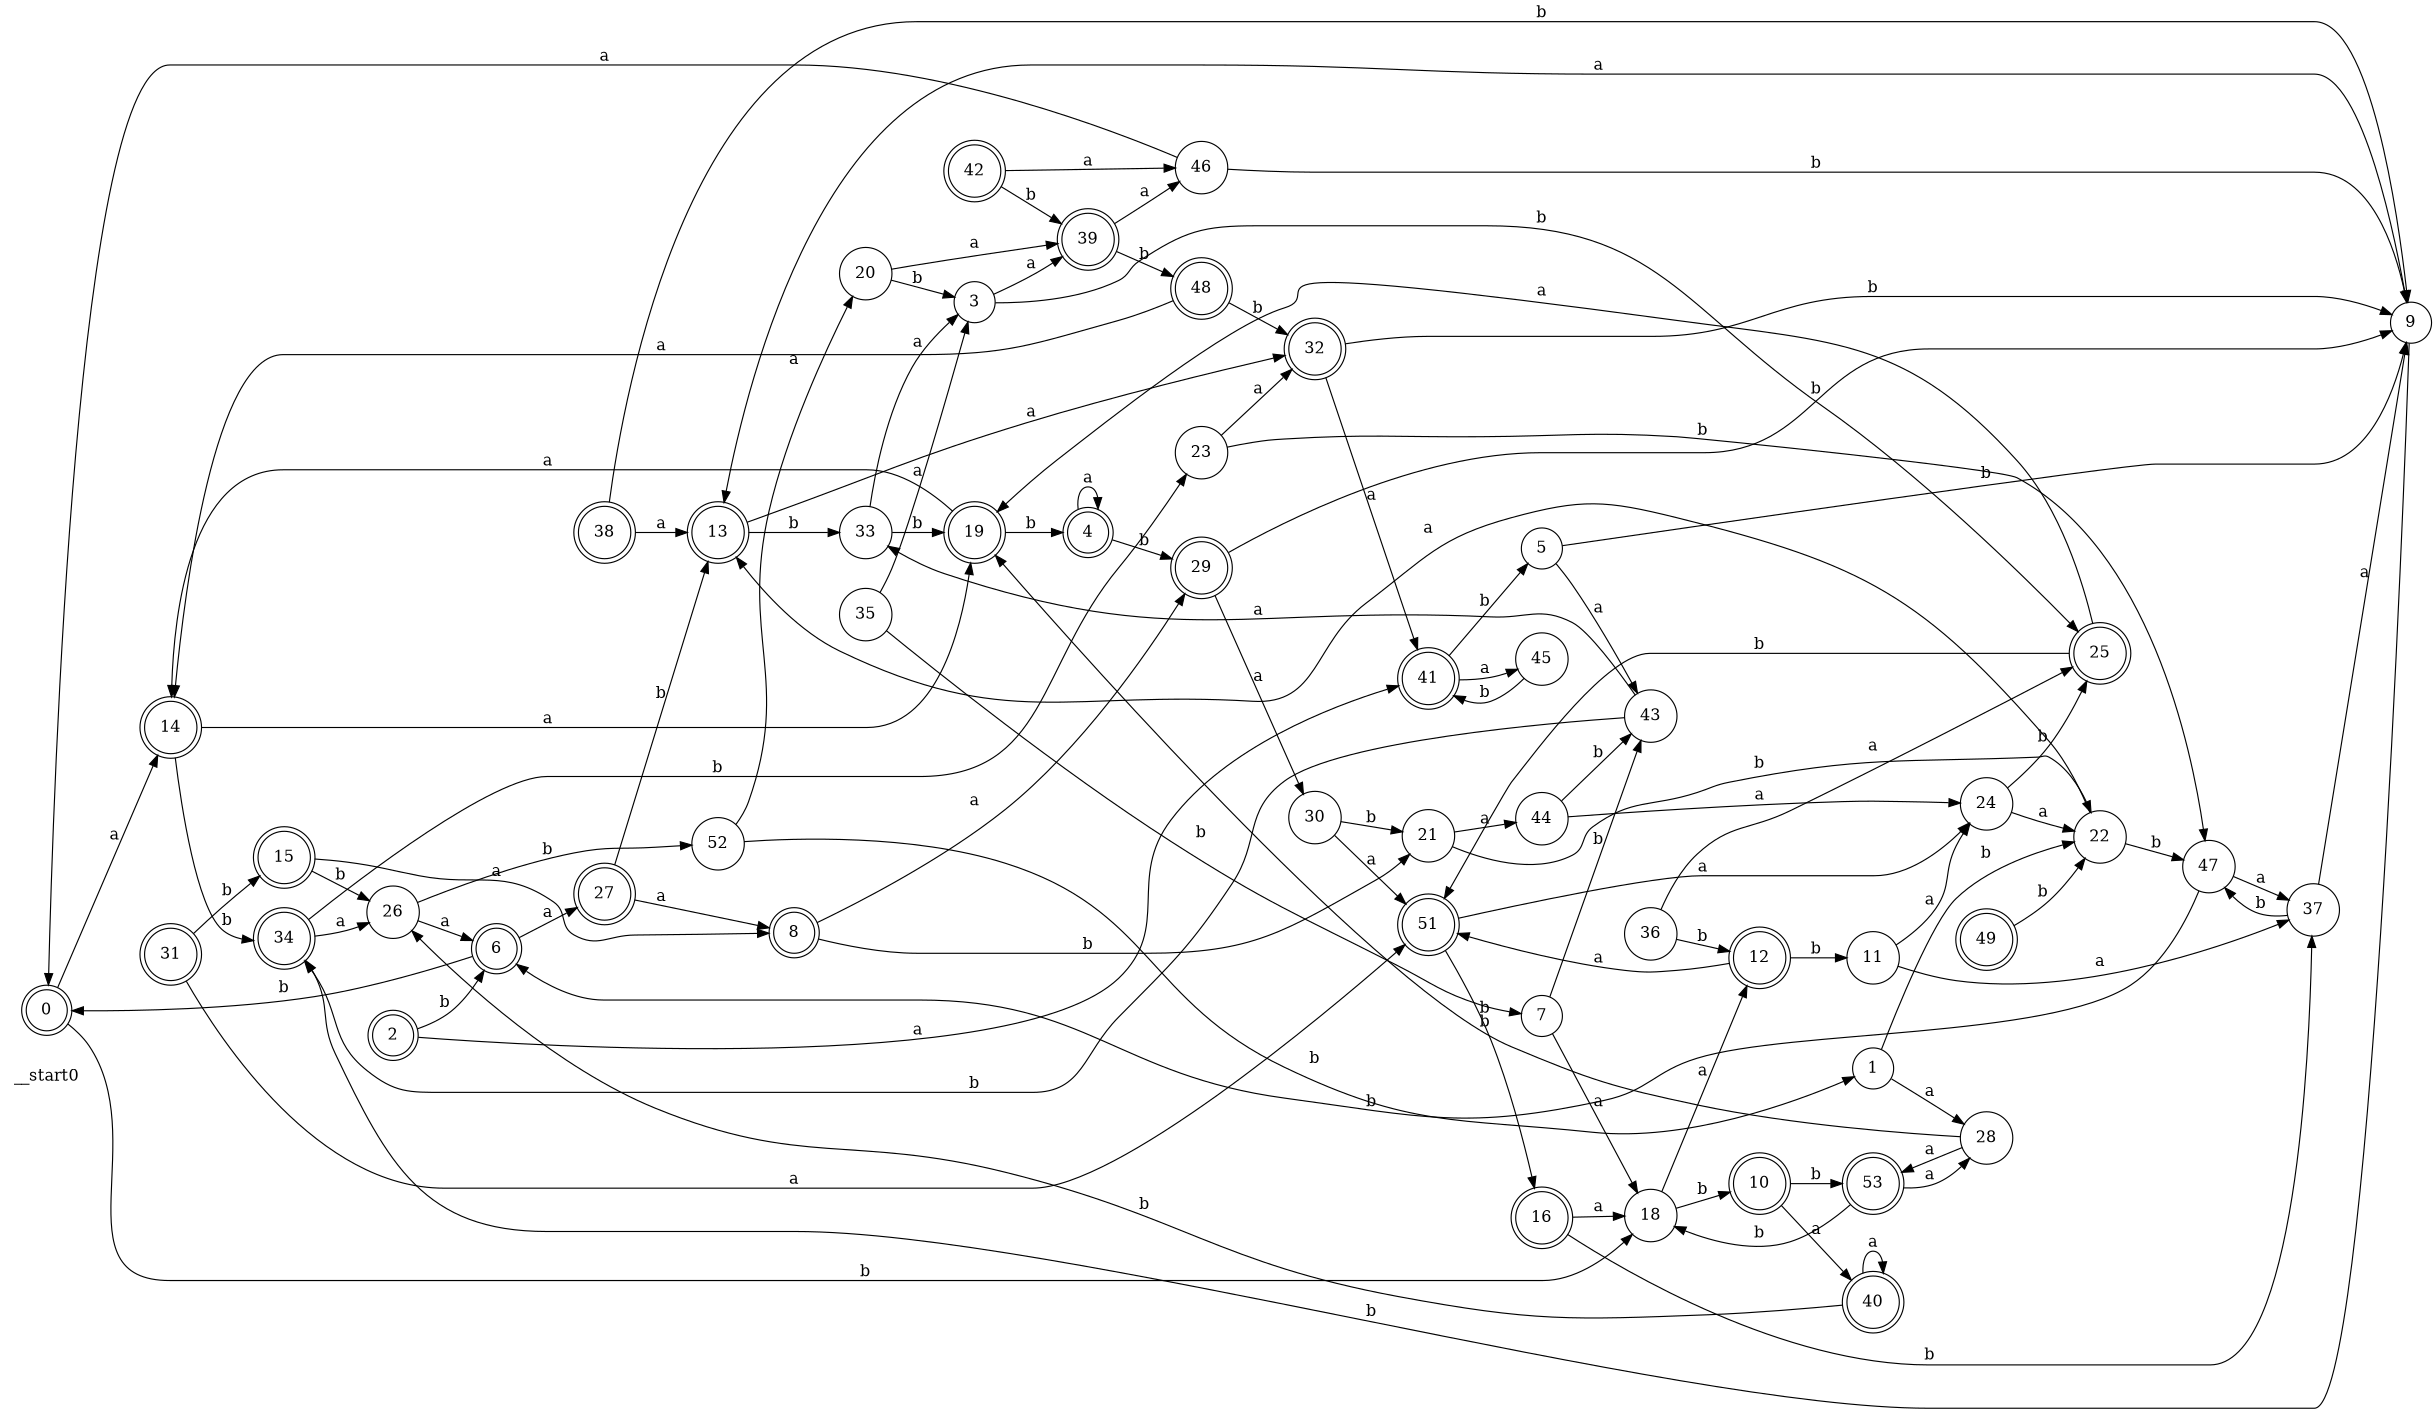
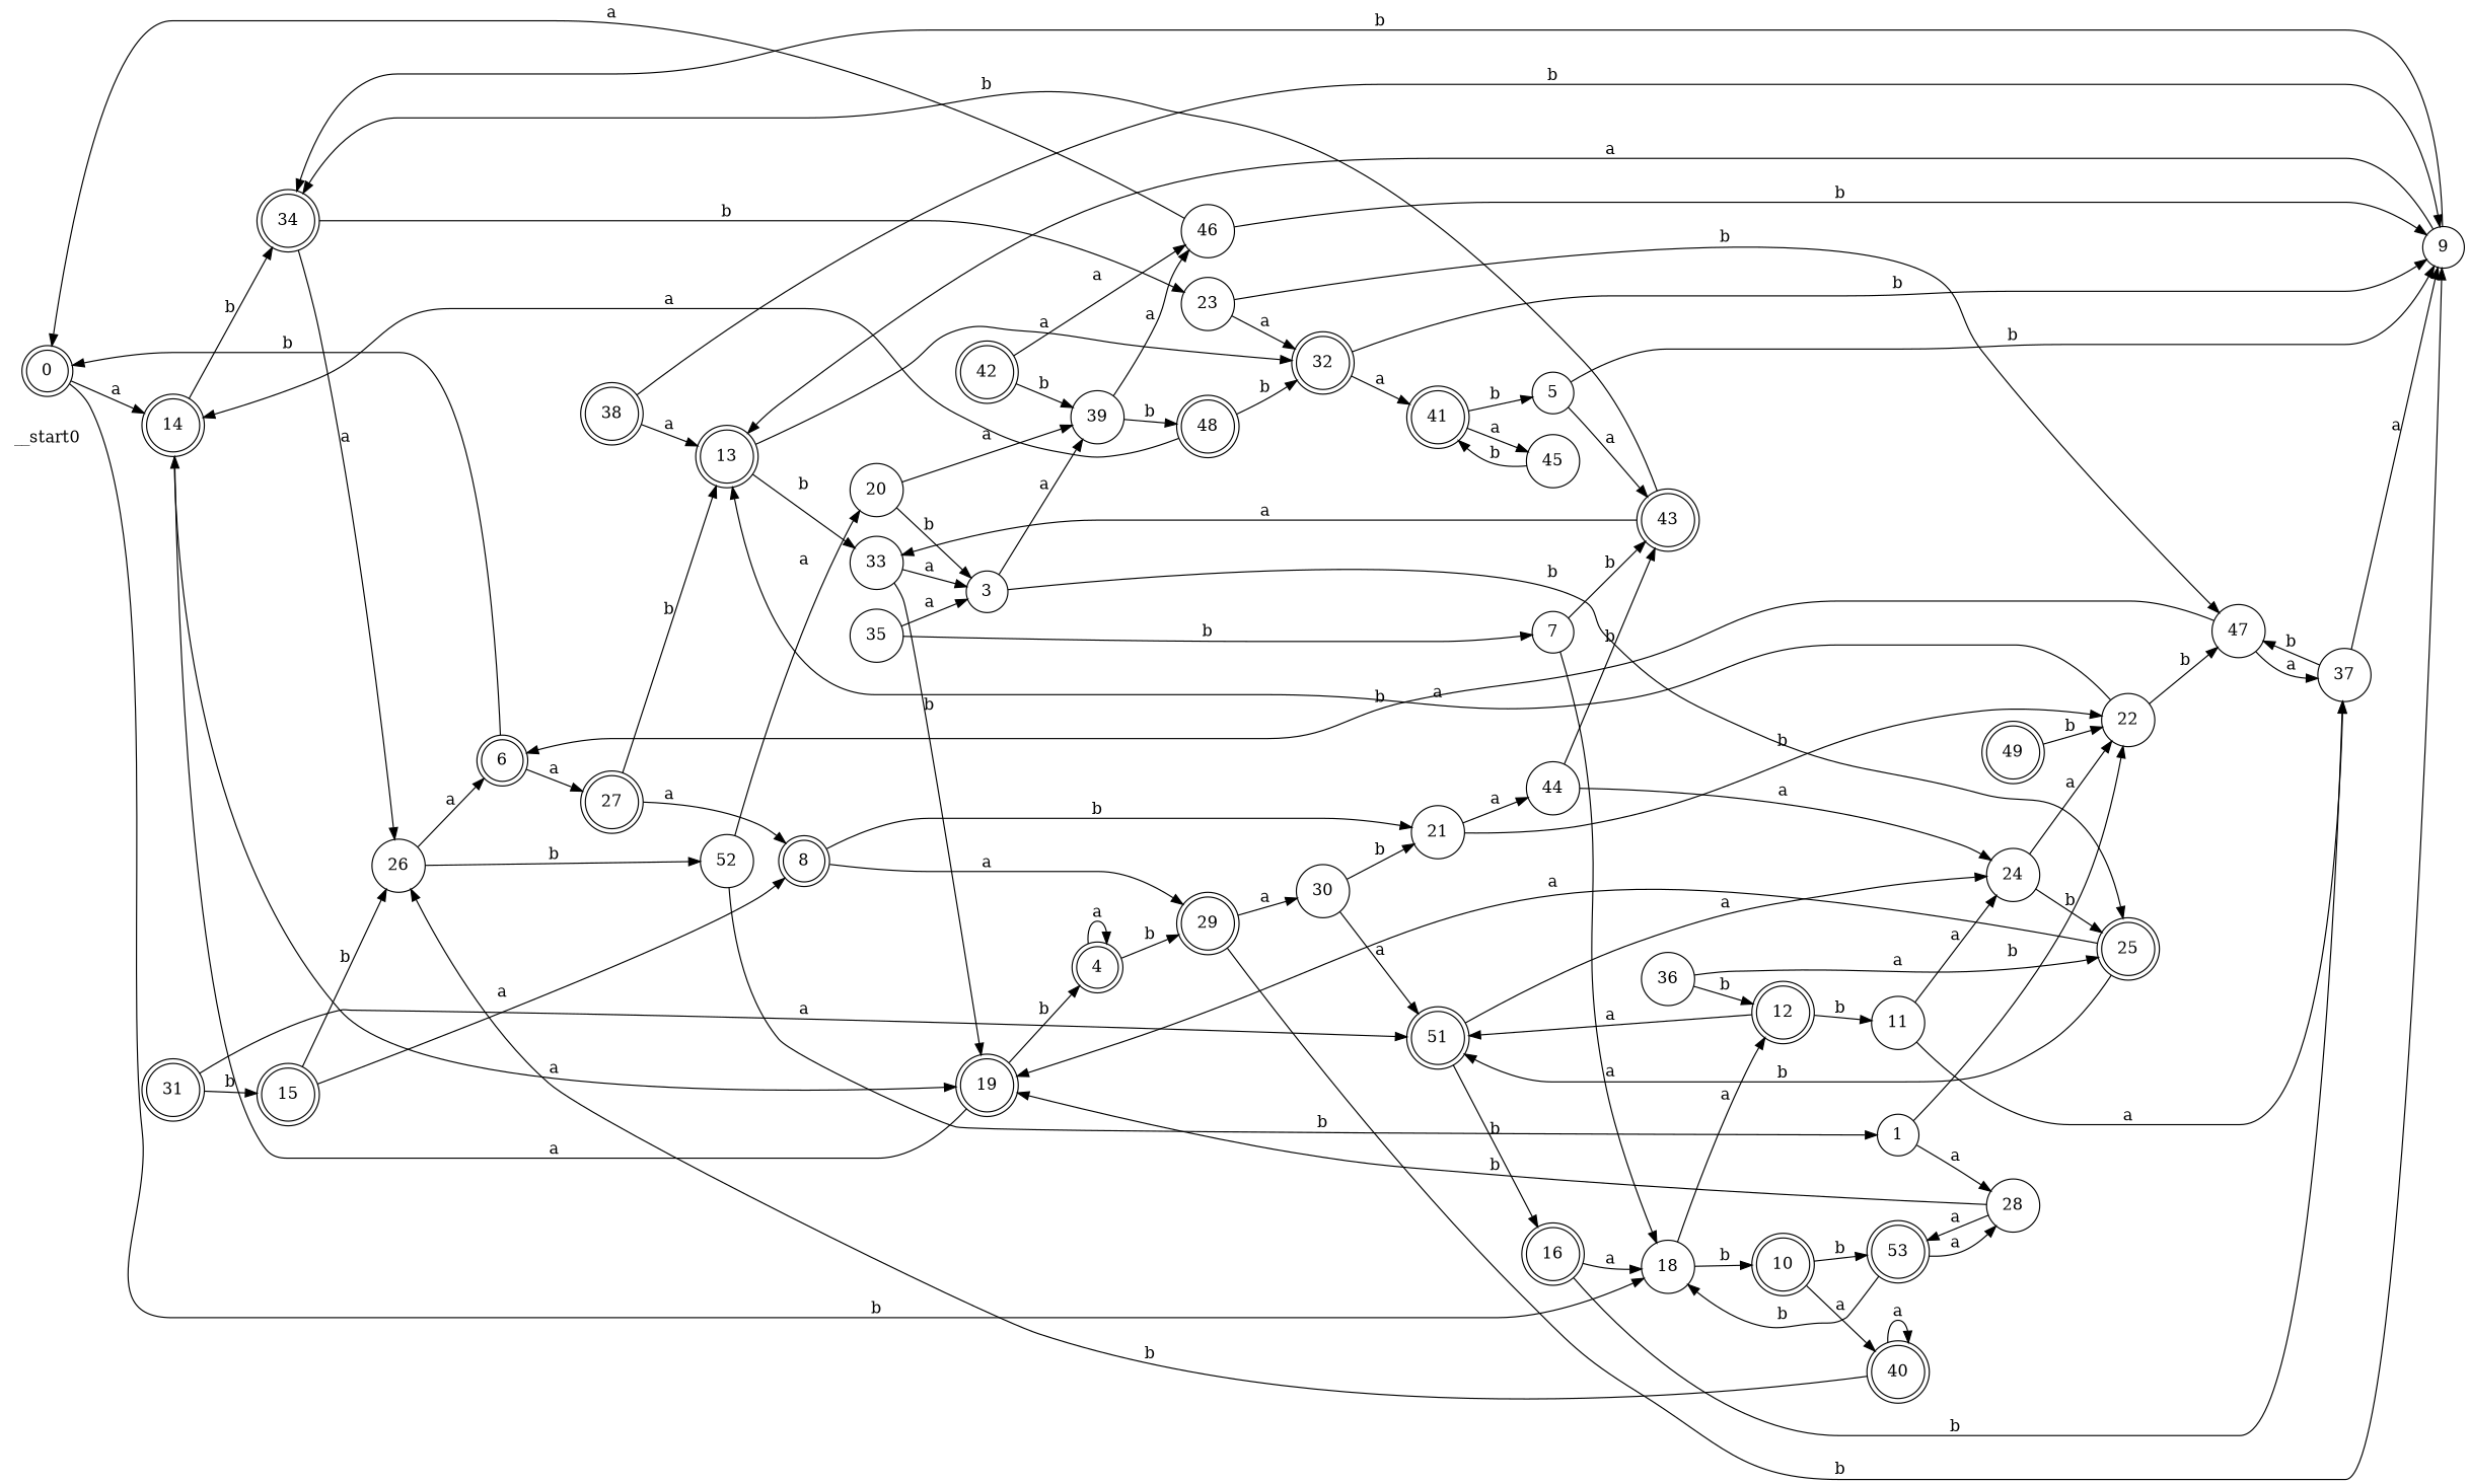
  digraph {
    rankdir=LR
    node [shape=doublecircle color=black fillcolor=white style="rounded,filled"]
    __start0 [shape=none color="" fillcolor="" style=""]
    n2 [label=0]
    n3 [label=14]
    n4 [label=18 shape=circle style=filled]
    n5 [label=34]
    n6 [label=19]
    n7 [label=10]
    n8 [label=12]
    n9 [label=1 shape=circle style=filled]
    n10 [label=22 shape=circle style=filled]
    n11 [label=28 shape=circle style=filled]
    n12 [label=13]
    n13 [label=47 shape=circle style=filled]
    n14 [label=53]
-   n15 [label=2]
    n16 [label=6]
    n17 [label=41]
    n18 [label=27]
    n19 [label=5 shape=circle style=filled]
    n20 [label=45 shape=circle style=filled]
    n21 [label=3 shape=circle style=filled]
    n22 [label=25]
-   n23 [label=39]
+   n23 [label=39 shape=circle]
    n24 [label=51]
    n25 [label=46 shape=circle style=filled]
    n26 [label=48]
    n27 [label=4]
    n28 [label=29]
    n29 [label=9 shape=circle style=filled]
    n30 [label=30 shape=circle style=filled]
-   n31 [label=43 shape=circle]
+   n31 [label=43]
    n32 [label=33 shape=circle style=filled]
    n33 [label=8]
    n34 [label=7 shape=circle style=filled]
    n35 [label=21 shape=circle style=filled]
    n36 [label=44 shape=circle style=filled]
    n37 [label=32]
    n38 [label=26 shape=circle style=filled]
    n39 [label=23 shape=circle style=filled]
    n40 [label=40]
    n41 [label=11 shape=circle style=filled]
    n42 [label=24 shape=circle style=filled]
    n43 [label=37 shape=circle style=filled]
    n44 [label=16]
    n45 [label=15 style=filled]
    n46 [label=52 shape=circle style=filled]
    n47 [label=42]
    n48 [label=20 shape=circle style=filled]
    n49 [label=31]
    n50 [label=35 shape=circle style=filled]
    n51 [label=36 shape=circle style=filled]
    n52 [label=38]
    n53 [label=49]
    n2 -> n3 [label=a]
    n2 -> n4 [label=b]
    n3 -> n5 [label=b]
    n3 -> n6 [label=a]
    n4 -> n7 [label=b]
    n4 -> n8 [label=a]
    n5 -> n38 [label=a]
    n5 -> n39 [label=b]
    n6 -> n3 [label=a]
    n6 -> n27 [label=b]
    n7 -> n14 [label=b]
    n7 -> n40 [label=a]
    n8 -> n24 [label=a]
    n8 -> n41 [label=b]
    n9 -> n10 [label=b]
    n9 -> n11 [label=a]
    n10 -> n12 [label=a]
    n10 -> n13 [label=b]
    n11 -> n6 [label=b]
    n11 -> n14 [label=a]
    n12 -> n32 [label=b]
    n12 -> n37 [label=a]
    n13 -> n16 [label=b]
    n13 -> n43 [label=a]
    n14 -> n4 [label=b]
    n14 -> n11 [label=a]
-   n15 -> n16 [label=b]
-   n15 -> n17 [label=a]
    n16 -> n2 [label=b]
    n16 -> n18 [label=a]
    n17 -> n19 [label=b]
    n17 -> n20 [label=a]
    n18 -> n12 [label=b]
    n18 -> n33 [label=a]
    n19 -> n29 [label=b]
    n19 -> n31 [label=a]
    n20 -> n17 [label=b]
    n21 -> n22 [label=b]
    n21 -> n23 [label=a]
    n22 -> n6 [label=a]
    n22 -> n24 [label=b]
    n23 -> n25 [label=a]
    n23 -> n26 [label=b]
    n24 -> n42 [label=a]
    n24 -> n44 [label=b]
    n25 -> n2 [label=a]
    n25 -> n29 [label=b]
    n26 -> n3 [label=a]
    n26 -> n37 [label=b]
    n27 -> n27 [label=a]
    n27 -> n28 [label=b]
    n28 -> n29 [label=b]
    n28 -> n30 [label=a]
    n29 -> n5 [label=b]
    n29 -> n12 [label=a]
    n30 -> n24 [label=a]
    n30 -> n35 [label=b]
    n31 -> n5 [label=b]
    n31 -> n32 [label=a]
    n32 -> n6 [label=b]
    n32 -> n21 [label=a]
    n33 -> n28 [label=a]
    n33 -> n35 [label=b]
    n34 -> n4 [label=a]
    n34 -> n31 [label=b]
    n35 -> n10 [label=b]
    n35 -> n36 [label=a]
    n36 -> n31 [label=b]
    n36 -> n42 [label=a]
    n37 -> n17 [label=a]
    n37 -> n29 [label=b]
    n38 -> n16 [label=a]
    n38 -> n46 [label=b]
    n39 -> n13 [label=b]
    n39 -> n37 [label=a]
    n40 -> n38 [label=b]
    n40 -> n40 [label=a]
    n41 -> n42 [label=a]
    n41 -> n43 [label=a]
    n42 -> n10 [label=a]
    n42 -> n22 [label=b]
    n43 -> n13 [label=b]
    n43 -> n29 [label=a]
    n44 -> n4 [label=a]
    n44 -> n43 [label=b]
    n45 -> n33 [label=a]
    n45 -> n38 [label=b]
    n46 -> n9 [label=b]
    n46 -> n48 [label=a]
    n47 -> n23 [label=b]
    n47 -> n25 [label=a]
    n48 -> n21 [label=b]
    n48 -> n23 [label=a]
    n49 -> n24 [label=a]
    n49 -> n45 [label=b]
    n50 -> n21 [label=a]
    n50 -> n34 [label=b]
    n51 -> n8 [label=b]
    n51 -> n22 [label=a]
    n52 -> n12 [label=a]
    n52 -> n29 [label=b]
    n53 -> n10 [label=b]
  }
